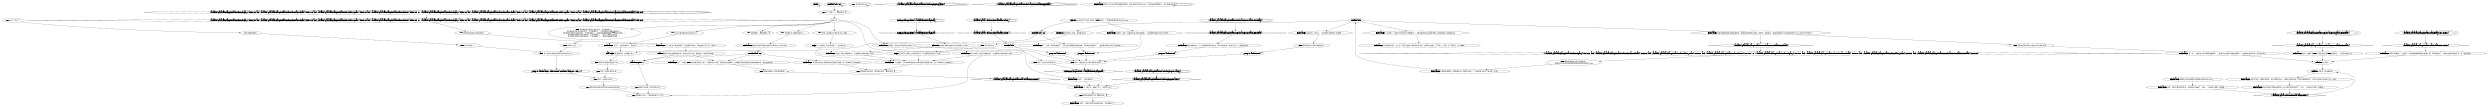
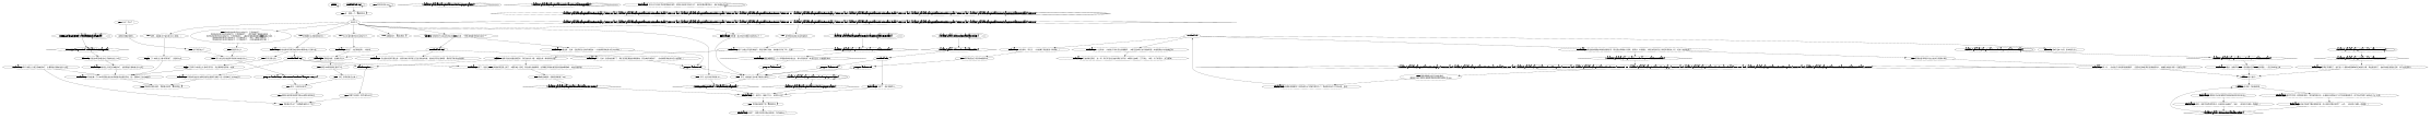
  digraph {
    n1 [label=START]
    n2 [label="是我们想要的那种人"]
    n3 [label="You: 想不到其他人了。"]
    n4 [label="You: 那个灰色头发的货車司机或许知道些什么。"]
    n5 [label="Endurance: 我是指你睡觉的时候说的那些话。那些意志薄弱的小流氓、怪家伙、外国债主、疯狂的无政府主义者还有那些女人们，把这个地方给毁了。"]
    n6 [label="!(Variable[\"plaza.fascha_q_initiation_endurance_too_bad_rene_dead\"])" shape=diamond]
    n7 [label="You: 肥胖的货車司机对过去的岁月流露出渴望。"]
    n8 [label="!((Variable[\"plaza.fascha_q_initiation_found_gary\"] == true  and  Variable[\"plaza.fascha_q_initiation_found_measurehead\"] == true  and  Variable[\"plaza.fascha_q_initiation_found_lorryman\"] == true  and  Variable[\"plaza.fascha_q_initiation_found_rene\"] == true)  or  (Variable[\"plaza.fascha_q_initiation_found_gary\"] == true  and  Variable[\"plaza.fascha_q_initiation_found_measurehead\"] == true  and  Variable[\"plaza.fascha_q_initiation_found_lorryman\"] == true  and  Variable[\"plaza.fascha_q_initiation_endurance_too_bad_rene_dead\"] == true))" shape=diamond]
    n9 [label="Endurance: 哦，对。（你的肚子发出赞同的隆隆声。）盖理*正好*是我们想要的那种人。他确实知道些东西！还有别人吗？"]
    n10 [label="You: 我就喜欢现在这样，我就喜欢这里。[放弃思维。]"]
    n11 [label="Endurance: 保护宗主国，清理这座城市，复兴迪斯科音乐，让她回心转意如何？你可以拯救瑞瓦肖。你可以成为那个*天选之子*，兄弟。"]
    n12 [label="Endurance: 你还不知道下哪步棋的时候，别人就已经将你的军了，士兵。（你的肚子感到一阵紧绷。）"]
    n13 [label="!(Variable[\"plaza.volition_dont_ask_about_her\"])" shape=diamond]
    n14 [label="Untitled hub (02)"]
    n15 [label="Inland Empire: 她？"]
    n16 [label="Endurance: 带着你现在的认知和经验回去重新开始呢？把一切都*纠正过来*如何？"]
    n17 [label="Endurance: 好了，别担心——这时候就该直觉上场了，*感受*这一切吧。我会成为你的眼睛，当我确定有谁知道某些特别的*事情*时，就会告诉你的。"]
    n18 [label="You: 就算可以实现，那又能怎么样？"]
    n19 [label="You: 我*真的*觉得一切都变得糟透了……"]
    n20 [label="Half Light: 爱情是狗屁，忠诚毫无意义。"]
    n21 [label="You: 好吧……我觉得还是算了吧。"]
    n22 [label="You: 好吧，那我们要怎么做？"]
    n23 [label="You: 那我要怎么才能找到这些人？"]
    n24 [label="Endurance: 像你这样终日渴望“忠诚”与“爱情”的人还有许多。"]
    n25 [label="You: 没想到什么人。"]
    n26 [label="Jump to: [Endurance: \"There must be others like you. Men,...\"]"]
    n27 [label="Endurance: 是的，的确不错——一座智慧的宝库——但别着急，一定还有*其他人*。"]
    n28 [label="Volition: 你个傻子！"]
    n29 [label="Volition: 没有谁，别问她的事。"]
    n30 [label="Logic: 三个“传统主义者”应该够了。没必要太多。"]
    n31 [label="Endurance: 可你想象一下……带着现在的认知和经验回去重新开始。把一切都*纠正过来*如何？"]
    n32 [label="You: 等等，让谁回心转意？"]
    n33 [label="You: 想想这会带来的无限可能……我决定就这样。"]
    n34 [label="Endurance: 不，她不行。她是个女人。还有别人吗？"]
    n35 [label="You: 我觉得还是算了吧。[拒绝思想。]"]
    n36 [label="Endurance: 当然了，瑞瓦肖没有你也会好好的。别为她担心了。"]
    n37 [label="Jump to: [hubotoron]"]
    n38 [label="You: 等等，难道他们当中就不能有女孩吗？"]
    n39 [label="!(IsTHCCookingOrFixed(\"radical_feminist_agenda\"))" shape=diamond]
    n40 [label="Untitled hub (02)"]
    n41 [label="You: 好，算我一个。[接受思想。]"]
    n42 [label="天选之子"]
    n43 [label="Jump to: [hubotoron]"]
    n44 [label="!(Variable[\"plaza.fascha_q_initiation_asked_about_women\"])" shape=diamond]
    n45 [label="Variable[\"plaza.fascha_q_initiation_endurance_too_bad_rene_dead\"]"]
    n46 [label="Variable[\"plaza.fascha_q_initiation_endurance_too_bad_rene_dead\"]" shape=diamond]
    n47 [label="You: 我觉得测颅先生符合你的描述。\n测颅先生似乎很怀念他塞美尼祖先的那些光辉岁月……"]
    n48 [label="You: 那些狗日的……"]
    n49 [label="You: 我的肠子怎么了？是我*吃*得太少了吗？"]
    n50 [label="Endurance: 你要放弃救赎吗？你要*复仇*？对瑞瓦肖复仇？！我还把你当作王下骑士呢，兄弟。"]
    n51 [label="Untitled hub"]
    n52 [label="Endurance: 你说得对，哥们儿。（你的肠子突然感觉一阵紧绷。）"]
    n53 [label="Rhetoric: 那*不是*一句话。跟本毫无意义。"]
    n54 [label="Endurance: 一点没错！（你的肚子发出安心的隆隆声。）*那正是*我们在寻找的渴望。知道答案的人就是*他们*。"]
-   n55 [label="Endurance: 现在*有*这么一个人带着激情来珍视过去。有句话说得好：执着于过去，方能塑造未来。"]
+   n55 [label="Endurance: 现在*有*这么一个人带着激情来珍视过去。有句话说得好：执着于过去，方能塑造未来。" shape=diamond]
    n56 [label="Jump to: [hubotoron]"]
    n57 [label="Endurance: 传统主义者已经*够多*了。去看看他们都知道些什么吧。"]
    n58 [label="Variable[\"plaza.fascha_q_initiation_rhet_longing_or_racist\"]"]
    n59 [label="Variable[\"plaza.fascha_q_initiation_rhet_longing_or_racist\"]" shape=diamond]
    n60 [label="!(Variable[\"plaza.fascha_q_initiation_rhet_longing_or_racist\"])" shape=diamond]
    n61 [label="IsTHCCookingOrFixed(\"radical_feminist_agenda\")"]
    n62 [label="IsTHCCookingOrFixed(\"radical_feminist_agenda\")" shape=diamond]
    n63 [label="Rhetoric: 你说的“渴望”是指“公开的种族主义”吗？"]
    n64 [label="Endurance: 别逗了，他们都是男人，相信我。"]
    n65 [label="Endurance: 那我们可赚到了！他可是一个拥有*胆量*和*回忆*的男人啊。我也感觉到了。他或许就是智慧的宝库。除了他还有谁？"]
    n66 [label="Endurance: 当然了，他们都是男人。"]
    n67 [label="Endurance: 四个传统主义者已经*够多*了。去看看他们都知道些什么吧。"]
    n68 [label="Endurance: 想想看，也许你已经遇到过这样的人了？"]
    n69 [label="You: 盖理可能会喜欢过去的瑞瓦肖。"]
    n70 [label="Endurance: 第二次机会不是用来提问，而是用来行动的。你准备好行动了吗，兄弟？"]
    n71 [label="Volition: 超级马拉松就是指瑞瓦肖。我们的大街小巷。就是这样。继续回答问题。"]
    n72 [label="Variable[\"plaza.fascha_q_initiation_endurance_too_bad_rene_dead\"]"]
    n73 [label="Variable[\"plaza.fascha_q_initiation_endurance_too_bad_rene_dead\"]" shape=diamond]
    n74 [label="!(Variable[\"plaza.fascha_q_initiation_endurance_too_bad_rene_dead\"])" shape=diamond]
    n75 [label="Endurance: 不，兄弟，别管你的肠子了，我们还有更紧急的事情要做。该让*时间倒流*了。（你的胃部深处发出巨大的声响。）"]
    n76 [label="Jump to: [hubotoron]"]
    n77 [label="You: 等等，他们中很可能有女人。"]
    n78 [label="Endurance: 那些人对过去岁月的渴望如此强烈，甚至无法好好生活在当下。他们就是你要找的人，他们知道该怎么办。"]
    n79 [label="Untitled hub (02)"]
+   n80 [label="Endurance: 我会把你送回日落之前，太阳尚未从海平面上完全消失的时候。把你送回宗主国时期，爱情还可能存在的时候。"]
    n81 [label="You: 你看错我了。[拒绝思想。]"]
    n82 [label="You: 我不确定自己有没有*感觉到*。"]
    n83 [label="You: 什么？怎么了？"]
    n84 [label="You: 我可没那么说。"]
    n85 [label="Endurance: 历史将铭记我们，这一回，我们不必担心她对我们好不好。*回到过去*吧，王下骑士。冲吧，为了瑞瓦肖，为了*爱*！"]
    n86 [label="Shivers: 当你听到了生命之光的名字——瑞瓦肖，一阵寒意顺着脊背流向全身……"]
    n87 [label="Endurance: 是这样，兄弟，但是我们会让时间倒流的！（你的胃部深处发出巨大的声响。）"]
    n88 [label="(Variable[\"plaza.fascha_q_initiation_found_gary\"] == true  and  Variable[\"plaza.fascha_q_initiation_found_measurehead\"] == true  and  Variable[\"plaza.fascha_q_initiation_found_lorryman\"] == true  and  Variable[\"plaza.fascha_q_initiation_found_rene\"] == true)  or  (Variable[\"plaza.fascha_q_initiation_found_gary\"] == true  and  Variable[\"plaza.fascha_q_initiation_found_measurehead\"] == true  and  Variable[\"plaza.fascha_q_initiation_found_lorryman\"] == true  and  Variable[\"plaza.fascha_q_initiation_endurance_too_bad_rene_dead\"] == true)"]
    n89 [label="(Variable[\"plaza.fascha_q_initiation_found_gary\"] == true  and  Variable[\"plaza.fascha_q_initiation_found_measurehead\"] == true  and  Variable[\"plaza.fascha_q_initiation_found_lorryman\"] == true  and  Variable[\"plaza.fascha_q_initiation_found_rene\"] == true)  or  (Variable[\"plaza.fascha_q_initiation_found_gary\"] == true  and  Variable[\"plaza.fascha_q_initiation_found_measurehead\"] == true  and  Variable[\"plaza.fascha_q_initiation_found_lorryman\"] == true  and  Variable[\"plaza.fascha_q_initiation_endurance_too_bad_rene_dead\"] == true)" shape=diamond]
    n90 [label="Logic: 三到四个“传统主义者”应该可以。没必要和那些家伙一起疯。"]
    n91 [label="Endurance: 你有，虽然不是用语言表达，但是你这么*做*了，兄弟。（你的肚子感到一阵紧绷。）"]
    n92 [label="Variable[\"plaza.volition_dont_ask_about_her\"]"]
    n93 [label="Variable[\"plaza.volition_dont_ask_about_her\"]" shape=diamond]
    n94 [label="Untitled hub"]
    n95 [label="You: 好吧，如果是为了瑞瓦肖……（继续。）"]
    n96 [label="You: 没人比雷内更怀念过去的岁月了。"]
    n97 [label="You: 雷内真的非常怀念过去的岁月。只可惜他死了。\n雷内真的非常怀念过去的岁月。只可惜他死了。（用手指摸了摸胸前的奖章。）\n雷内真的非常怀念过去的岁月。只可惜他死了。（挺直穿着警服的腰板——这是必须的。）\n雷内真的非常怀念过去的岁月。只可惜他死了。（瞥了一眼自己的夹克。）\n雷内真的非常怀念过去的岁月。只可惜他死了。（悲伤地拍着你的大腿。）"]
    n98 [label="Variable[\"plaza.fascha_q_initiation_asked_about_women\"]"]
    n99 [label="Variable[\"plaza.fascha_q_initiation_asked_about_women\"]" shape=diamond]
    n100 [label="Endurance: 测颅先生*正是*那种可能知道如何回到过去的人。"]
    n1 -> n1
    n2 -> n3
    n3 -> n4
    n4 -> n26
    n5 -> n6
    n5 -> n7
    n6 -> n8
    n7 -> n9
    n8 -> n47
    n9 -> n28
    n11 -> n12
    n12 -> n13
    n13 -> n29
    n14 -> n15
    n14 -> n16
    n14 -> n17
    n15 -> n18
    n16 -> n10
    n17 -> n19
    n18 -> n49
    n19 -> n44
    n20 -> n21
    n21 -> n22
    n22 -> n32
    n23 -> n24
    n24 -> n14
    n25 -> n4
    n26 -> n32
    n27 -> n28
    n28 -> n29
    n29 -> n11
    n30 -> n31
    n31 -> n10
    n32 -> n33
    n33 -> n49
    n34 -> n35
    n35 -> n36
    n37 -> n38
    n38 -> n39
    n39 -> n34
    n40 -> n40
    n40 -> n41
    n41 -> n42
    n42 -> n23
    n42 -> n68
    n42 -> n77
    n42 -> n81
+   n42 -> n86
    n42 -> n95
    n42 -> n96
    n42 -> n97
    n43 -> n38
    n44 -> n34
    n45 -> n45
    n45 -> n46
    n46 -> n27
    n47 -> n50
    n48 -> n48
    n50 -> n51
    n51 -> n5
    n51 -> n52
    n51 -> n53
    n51 -> n54
    n52 -> n82
-   n53 -> n84
+   n24 -> n84
    n54 -> n85
    n55 -> n56
    n56 -> n38
    n57 -> n31
    n58 -> n58
    n58 -> n59
    n59 -> n34
    n60 -> n60
    n61 -> n61
    n61 -> n62
    n62 -> n63
    n63 -> n57
    n64 -> n20
    n65 -> n28
    n66 -> n34
    n67 -> n31
    n67 -> n49
    n68 -> n38
    n69 -> n70
    n70 -> n71
    n71 -> n15
    n71 -> n17
    n72 -> n72
    n72 -> n73
    n73 -> n55
    n74 -> n74
    n75 -> n76
    n76 -> n38
    n77 -> n39
    n78 -> n78
    n79 -> n20
    n79 -> n75
+   n79 -> n80
    n82 -> n37
    n83 -> n2
    n84 -> n90
    n86 -> n79
    n86 -> n87
    n87 -> n76
    n88 -> n88
    n88 -> n89
    n89 -> n69
    n90 -> n31
    n91 -> n13
    n92 -> n92
    n92 -> n93
    n93 -> n94
    n94 -> n43
    n94 -> n66
    n95 -> n30
    n96 -> n64
    n97 -> n25
    n98 -> n98
    n98 -> n99
    n99 -> n65
    n100 -> n91
  }
